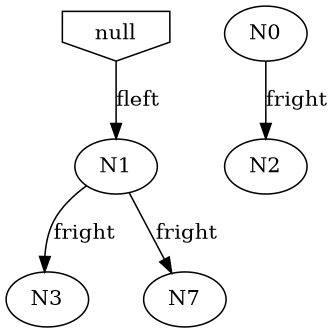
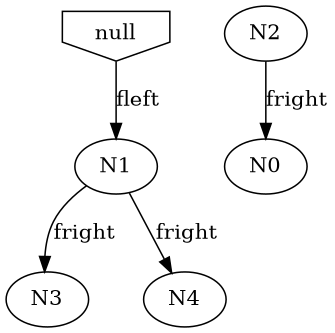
  digraph {
    nodesep=.5
    ordering=out
    null [shape=invhouse]
    N1
    N0
    N2
    N3
-   N4 [label=N7]
+   N4
    null -> N1 [label=fleft]
    N1 -> N3 [label=fright]
    N1 -> N4 [label=fright]
-   N0 -> N2 [label=fright]
+   N2 -> N0 [label=fright]
  }
